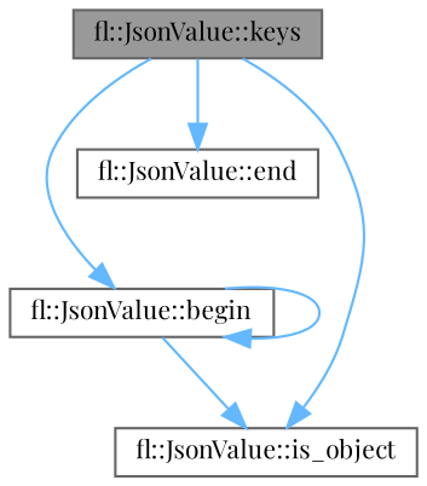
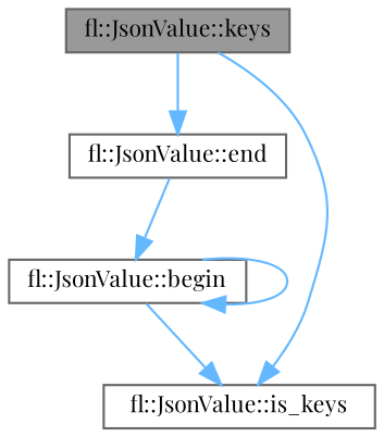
  digraph {
    rankdir=TB
    fontname="Playfair Display"
    node [color=grey40 fillcolor=white fontname="Playfair Display" fontsize=10 shape=box style=filled]
    edge [color=steelblue1 fontname="Playfair Display" fontsize=10 labelfontname=Helvetica labelfontsize=10 style=solid]
    n1 [color=gray40 fillcolor=grey60 fontcolor=black height=0.2 label="fl::JsonValue::keys" width=0.4]
    n2 [height=0.2 label="fl::JsonValue::begin" width=0.4]
-   n3 [height=0.2 label="fl::JsonValue::is_object" width=0.4]
+   n3 [height=0.2 label="fl::JsonValue::is_keys" width=0.4]
    n4 [height=0.2 label="fl::JsonValue::end" width=0.4]
-   n1 -> n2
+   n4 -> n2
    n1 -> n3
    n1 -> n4
    n2 -> n2
    n2 -> n3
  }
